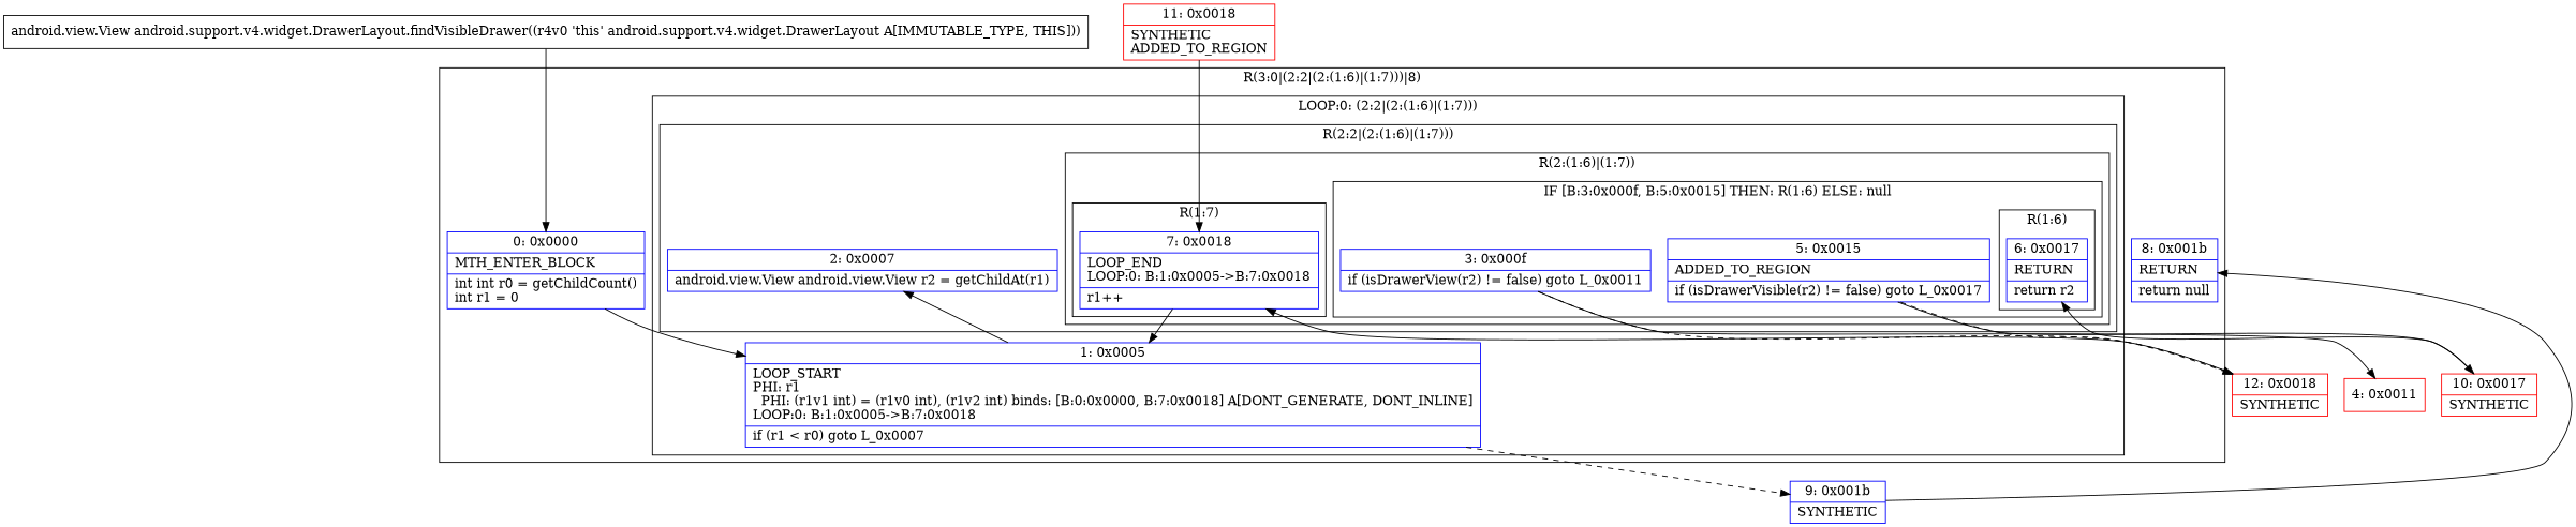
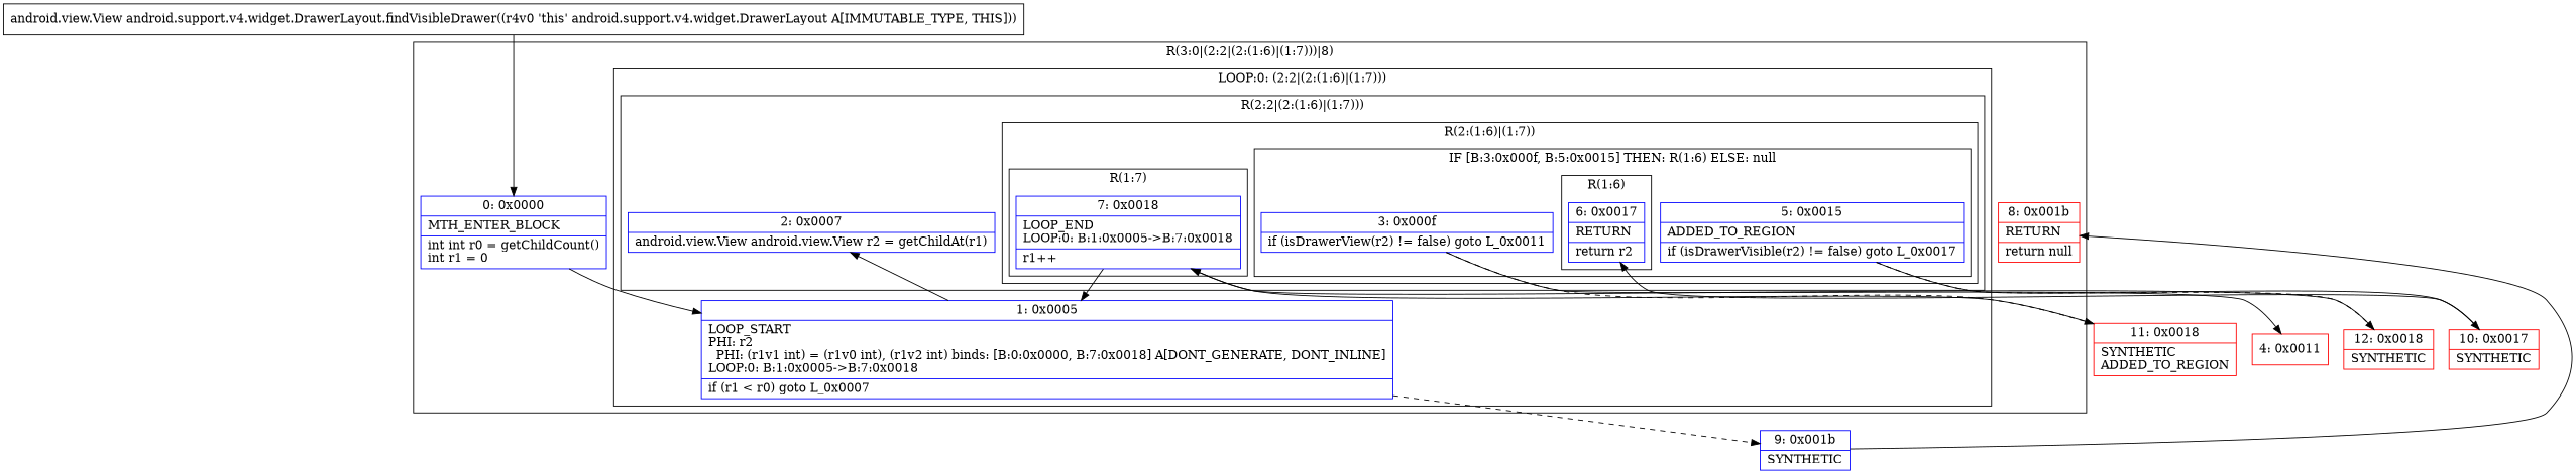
  digraph {
    node [color=blue shape=record]
    n1 [label="{6\:\ 0x0017|RETURN\l|return r2\l}"]
    n2 [label="{3\:\ 0x000f|if (isDrawerView(r2) != false) goto L_0x0011\l}"]
    n3 [label="{5\:\ 0x0015|ADDED_TO_REGION\l|if (isDrawerVisible(r2) != false) goto L_0x0017\l}"]
    n4 [label="{7\:\ 0x0018|LOOP_END\lLOOP:0: B:1:0x0005\-\>B:7:0x0018\l|r1++\l}"]
    n5 [label="{2\:\ 0x0007|android.view.View android.view.View r2 = getChildAt(r1)\l}"]
-   n6 [label="{1\:\ 0x0005|LOOP_START\lPHI: r1 \l  PHI: (r1v1 int) = (r1v0 int), (r1v2 int) binds: [B:0:0x0000, B:7:0x0018] A[DONT_GENERATE, DONT_INLINE]\lLOOP:0: B:1:0x0005\-\>B:7:0x0018\l|if (r1 \< r0) goto L_0x0007\l}"]
+   n6 [label="{1\:\ 0x0005|LOOP_START\lPHI: r2 \l  PHI: (r1v1 int) = (r1v0 int), (r1v2 int) binds: [B:0:0x0000, B:7:0x0018] A[DONT_GENERATE, DONT_INLINE]\lLOOP:0: B:1:0x0005\-\>B:7:0x0018\l|if (r1 \< r0) goto L_0x0007\l}"]
    n7 [label="{0\:\ 0x0000|MTH_ENTER_BLOCK\l|int int r0 = getChildCount()\lint r1 = 0\l}"]
-   n8 [label="{8\:\ 0x001b|RETURN\l|return null\l}"]
+   n8 [color=red label="{8\:\ 0x001b|RETURN\l|return null\l}"]
    n9 [color=red label="{4\:\ 0x0011}"]
    n10 [color=red label="{11\:\ 0x0018|SYNTHETIC\lADDED_TO_REGION\l}"]
    n11 [color=red label="{10\:\ 0x0017|SYNTHETIC\l}"]
    n12 [color=red label="{12\:\ 0x0018|SYNTHETIC\l}"]
    n13 [label="{9\:\ 0x001b|SYNTHETIC\l}"]
    n14 [label="{android.view.View android.support.v4.widget.DrawerLayout.findVisibleDrawer((r4v0 'this' android.support.v4.widget.DrawerLayout A[IMMUTABLE_TYPE, THIS])) }" color=""]
    subgraph cluster_1 {
      label="R(3:0|(2:2|(2:(1:6)|(1:7)))|8)"
      n7
      n8
      subgraph cluster_2 {
        label="LOOP:0: (2:2|(2:(1:6)|(1:7)))"
        n6
        subgraph cluster_3 {
          label="R(2:2|(2:(1:6)|(1:7)))"
          n5
          subgraph cluster_4 {
            label="R(2:(1:6)|(1:7))"
            subgraph cluster_5 {
              label="IF [B:3:0x000f, B:5:0x0015] THEN: R(1:6) ELSE: null"
              n2
              n3
              subgraph cluster_6 {
                label="R(1:6)"
                n1
              }
            }
            subgraph cluster_7 {
              label="R(1:7)"
              n4
            }
          }
        }
      }
    }
    n2 -> n9
-   n2 -> n12 [style=dashed]
+   n2 -> n10 [style=dashed]
    n3 -> n11
    n3 -> n12 [style=dashed]
    n4 -> n6
    n6 -> n5
    n6 -> n13 [style=dashed]
    n7 -> n6
    n10 -> n4
    n11 -> n1
    n12 -> n4
    n13 -> n8
    n14 -> n7
  }
